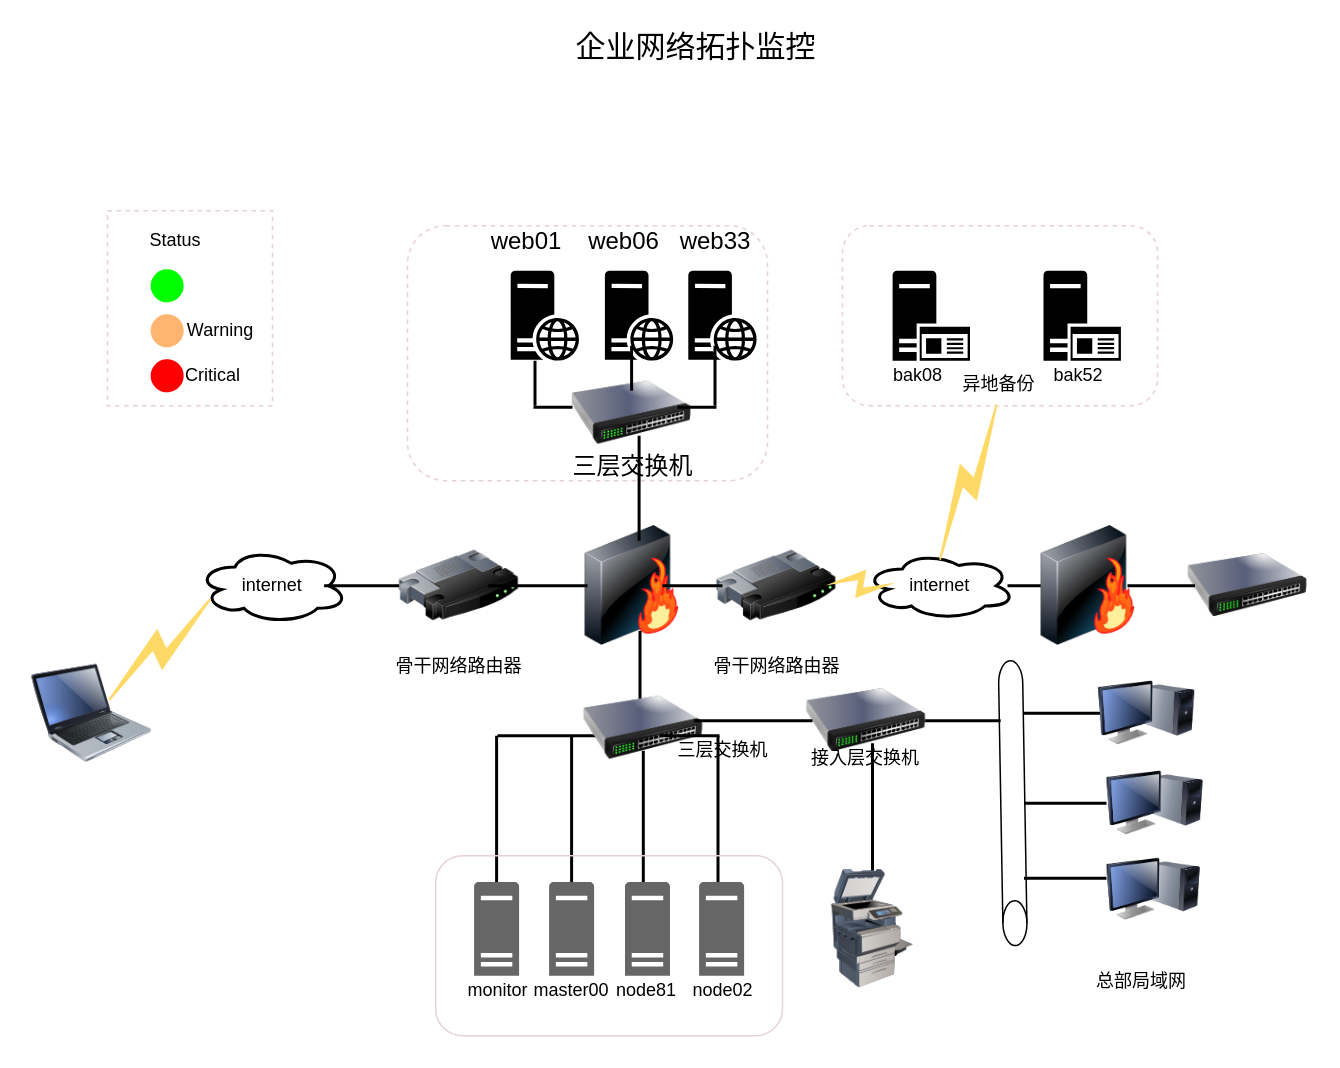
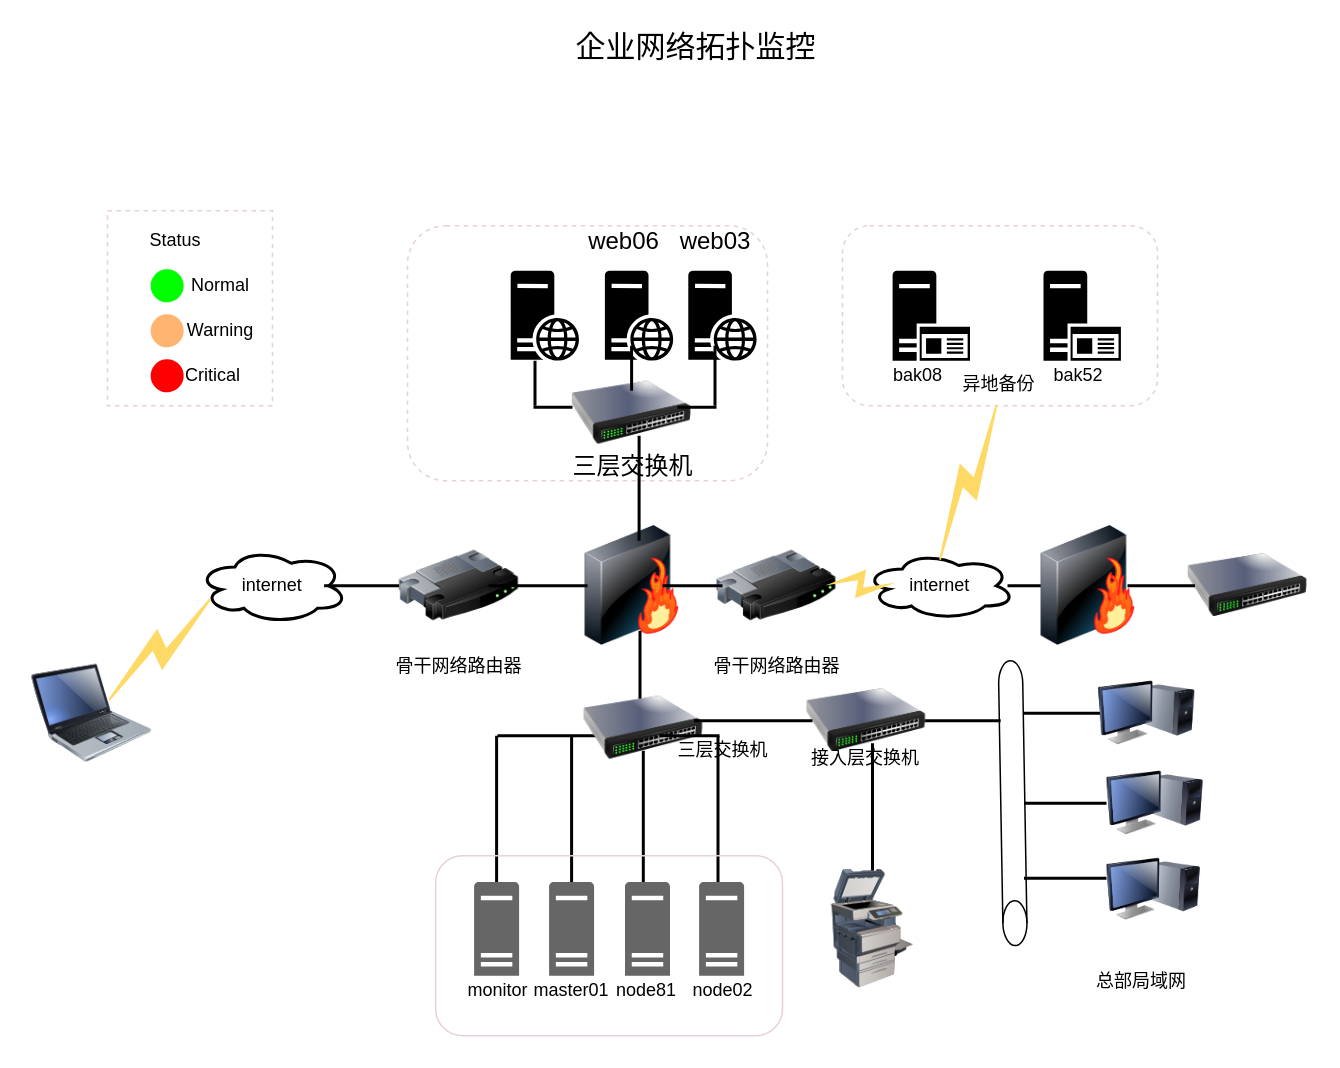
  <mxCell id="0" />
  <mxCell id="1" parent="0" />
  <mxCell id="2" value="" style="aspect=fixed;pointerEvents=1;shadow=0;dashed=0;html=1;strokeColor=none;labelPosition=center;verticalLabelPosition=bottom;verticalAlign=top;align=center;shape=mxgraph.mscae.enterprise.server_generic;fillColor=#666666;" vertex="1" parent="1"><mxGeometry x="315.4" y="587.5" width="30" height="62.5" as="geometry" /></mxCell>
  <mxCell id="3" value="" style="aspect=fixed;pointerEvents=1;shadow=0;dashed=0;html=1;strokeColor=none;labelPosition=center;verticalLabelPosition=bottom;verticalAlign=top;align=center;shape=mxgraph.mscae.enterprise.server_generic;fillColor=#666666;" vertex="1" parent="1"><mxGeometry x="365.4" y="587.5" width="30" height="62.5" as="geometry" /></mxCell>
  <mxCell id="4" value="" style="aspect=fixed;pointerEvents=1;shadow=0;dashed=0;html=1;strokeColor=none;labelPosition=center;verticalLabelPosition=bottom;verticalAlign=top;align=center;shape=mxgraph.mscae.enterprise.server_generic;fillColor=#666666;" vertex="1" parent="1"><mxGeometry x="416" y="587.5" width="30" height="62.5" as="geometry" /></mxCell>
  <mxCell id="5" value="" style="image;html=1;image=img/lib/clip_art/networking/Switch_128x128.png;fillColor=#666666;" vertex="1" parent="1"><mxGeometry x="380.4" y="240" width="80" height="70" as="geometry" /></mxCell>
  <mxCell id="6" value="" style="rounded=1;whiteSpace=wrap;html=1;dashed=1;fillColor=none;strokeColor=#E6D0DE;" vertex="1" parent="1"><mxGeometry x="271" y="150" width="240" height="170" as="geometry" /></mxCell>
- <mxCell id="7" value="&lt;font style=&quot;font-size: 16px&quot;&gt;web01&lt;/font&gt;" style="text;html=1;align=center;verticalAlign=middle;resizable=0;points=[];autosize=1;" vertex="1" parent="1"><mxGeometry x="320.4" y="150" width="60" height="20" as="geometry" /></mxCell>
- <mxCell id="8" value="&lt;font style=&quot;font-size: 16px&quot;&gt;web33&lt;/font&gt;" style="text;html=1;align=center;verticalAlign=middle;resizable=0;points=[];autosize=1;" vertex="1" parent="1"><mxGeometry x="446" y="150" width="60" height="20" as="geometry" /></mxCell>
+ <mxCell id="8" value="&lt;font style=&quot;font-size: 16px&quot;&gt;web03&lt;/font&gt;" style="text;html=1;align=center;verticalAlign=middle;resizable=0;points=[];autosize=1;" vertex="1" parent="1"><mxGeometry x="446" y="150" width="60" height="20" as="geometry" /></mxCell>
  <mxCell id="9" value="&lt;font style=&quot;font-size: 16px&quot;&gt;web06&lt;/font&gt;" style="text;html=1;align=center;verticalAlign=middle;resizable=0;points=[];autosize=1;" vertex="1" parent="1"><mxGeometry x="385.4" y="150" width="60" height="20" as="geometry" /></mxCell>
  <mxCell id="10" value="" style="aspect=fixed;pointerEvents=1;shadow=0;dashed=0;html=1;strokeColor=none;labelPosition=center;verticalLabelPosition=bottom;verticalAlign=top;align=center;shape=mxgraph.mscae.enterprise.web_server;fillColor=#000000;" vertex="1" parent="1"><mxGeometry x="339.8" y="180.01" width="45.6" height="60" as="geometry" /></mxCell>
  <mxCell id="11" value="" style="aspect=fixed;pointerEvents=1;shadow=0;dashed=0;html=1;strokeColor=none;labelPosition=center;verticalLabelPosition=bottom;verticalAlign=top;align=center;shape=mxgraph.mscae.enterprise.web_server;fillColor=#000000;" vertex="1" parent="1"><mxGeometry x="402.6" y="180.01" width="45.6" height="60" as="geometry" /></mxCell>
  <mxCell id="12" value="" style="aspect=fixed;pointerEvents=1;shadow=0;dashed=0;html=1;strokeColor=none;labelPosition=center;verticalLabelPosition=bottom;verticalAlign=top;align=center;shape=mxgraph.mscae.enterprise.web_server;fillColor=#000000;" vertex="1" parent="1"><mxGeometry x="458.2" y="180.01" width="45.6" height="60" as="geometry" /></mxCell>
  <mxCell id="13" value="" style="line;strokeWidth=2;direction=south;html=1;perimeter=backbonePerimeter;points=[];outlineConnect=0;fillColor=#000000;" vertex="1" parent="1"><mxGeometry x="471" y="230" width="10" height="40" as="geometry" /></mxCell>
  <mxCell id="14" value="" style="line;strokeWidth=2;direction=south;html=1;perimeter=backbonePerimeter;points=[];outlineConnect=0;fillColor=#000000;" vertex="1" parent="1"><mxGeometry x="351" y="240" width="10" height="30" as="geometry" /></mxCell>
  <mxCell id="15" value="" style="line;strokeWidth=2;direction=south;html=1;perimeter=backbonePerimeter;points=[];outlineConnect=0;fillColor=#000000;" vertex="1" parent="1"><mxGeometry x="415.4" y="230" width="10" height="30" as="geometry" /></mxCell>
  <mxCell id="16" value="" style="line;strokeWidth=2;html=1;fillColor=#000000;" vertex="1" parent="1"><mxGeometry x="355" y="266" width="26" height="10" as="geometry" /></mxCell>
  <mxCell id="17" value="" style="line;strokeWidth=2;html=1;fillColor=#000000;" vertex="1" parent="1"><mxGeometry x="451" y="266" width="26" height="10" as="geometry" /></mxCell>
  <mxCell id="18" value="&lt;font style=&quot;font-size: 16px&quot;&gt;三层交换机&lt;/font&gt;" style="text;html=1;align=center;verticalAlign=middle;resizable=0;points=[];autosize=1;" vertex="1" parent="1"><mxGeometry x="371" y="300" width="100" height="20" as="geometry" /></mxCell>
  <mxCell id="19" value="" style="image;html=1;image=img/lib/clip_art/networking/Firewall-page1_128x128.png;strokeColor=#000000;strokeWidth=2;fillColor=#000000;" vertex="1" parent="1"><mxGeometry x="381" y="350" width="80" height="80" as="geometry" /></mxCell>
  <mxCell id="20" value="骨干网络路由器" style="image;html=1;image=img/lib/clip_art/networking/Router_128x128.png;strokeColor=#000000;strokeWidth=2;fillColor=#000000;" vertex="1" parent="1"><mxGeometry x="265.4" y="350" width="80" height="80" as="geometry" /></mxCell>
  <mxCell id="21" value="骨干网络路由器" style="image;html=1;image=img/lib/clip_art/networking/Router_128x128.png;strokeColor=#000000;strokeWidth=2;fillColor=#000000;" vertex="1" parent="1"><mxGeometry x="477" y="350" width="80" height="80" as="geometry" /></mxCell>
  <mxCell id="22" value="internet" style="ellipse;shape=cloud;whiteSpace=wrap;html=1;strokeColor=#000000;strokeWidth=2;fillColor=#FFFFFF;" vertex="1" parent="1"><mxGeometry x="576" y="367.5" width="100" height="45" as="geometry" /></mxCell>
  <mxCell id="23" value="internet" style="ellipse;shape=cloud;whiteSpace=wrap;html=1;strokeColor=#000000;strokeWidth=2;fillColor=#FFFFFF;" vertex="1" parent="1"><mxGeometry x="131" y="365" width="100" height="50" as="geometry" /></mxCell>
  <mxCell id="24" value="" style="image;html=1;image=img/lib/clip_art/computers/Laptop_128x128.png;strokeColor=#000000;strokeWidth=2;fillColor=#FFFFFF;" vertex="1" parent="1"><mxGeometry x="20.78" y="435" width="80" height="80" as="geometry" /></mxCell>
  <mxCell id="25" value="" style="aspect=fixed;pointerEvents=1;shadow=0;dashed=0;html=1;strokeColor=none;labelPosition=center;verticalLabelPosition=bottom;verticalAlign=top;align=center;shape=mxgraph.mscae.enterprise.application_server2;fillColor=#000000;" vertex="1" parent="1"><mxGeometry x="594.4" y="180.01" width="51.6" height="60" as="geometry" /></mxCell>
  <mxCell id="26" value="" style="aspect=fixed;pointerEvents=1;shadow=0;dashed=0;html=1;strokeColor=none;labelPosition=center;verticalLabelPosition=bottom;verticalAlign=top;align=center;shape=mxgraph.mscae.enterprise.application_server2;fillColor=#000000;" vertex="1" parent="1"><mxGeometry x="695" y="180" width="51.6" height="60" as="geometry" /></mxCell>
  <mxCell id="27" value="bak08" style="text;html=1;align=center;verticalAlign=middle;resizable=0;points=[];autosize=1;" vertex="1" parent="1"><mxGeometry x="586" y="240" width="50" height="20" as="geometry" /></mxCell>
  <mxCell id="28" value="" style="shape=cylinder3;whiteSpace=wrap;html=1;boundedLbl=1;backgroundOutline=1;size=15;strokeColor=#000000;strokeWidth=1;fillColor=none;rotation=-181;" vertex="1" parent="1"><mxGeometry x="666.52" y="440.03" width="16.04" height="189.9" as="geometry" /></mxCell>
  <mxCell id="29" value="" style="line;strokeWidth=2;direction=south;html=1;perimeter=backbonePerimeter;points=[];outlineConnect=0;fillColor=#000000;" vertex="1" parent="1"><mxGeometry x="420.4" y="290" width="10" height="70" as="geometry" /></mxCell>
  <mxCell id="30" value="" style="line;strokeWidth=2;direction=south;html=1;perimeter=backbonePerimeter;points=[];outlineConnect=0;fillColor=#000000;" vertex="1" parent="1"><mxGeometry x="421" y="420" width="10" height="50" as="geometry" /></mxCell>
  <mxCell id="31" value="" style="line;strokeWidth=2;html=1;fillColor=none;" vertex="1" parent="1"><mxGeometry x="325" y="385" width="66" height="10" as="geometry" /></mxCell>
  <mxCell id="32" value="" style="line;strokeWidth=2;html=1;fillColor=none;" vertex="1" parent="1"><mxGeometry x="215.4" y="385" width="50" height="10" as="geometry" /></mxCell>
  <mxCell id="33" value="" style="line;strokeWidth=2;html=1;fillColor=none;" vertex="1" parent="1"><mxGeometry x="441" y="385" width="40" height="10" as="geometry" /></mxCell>
  <mxCell id="34" value="" style="line;strokeWidth=2;html=1;fillColor=none;" vertex="1" parent="1"><mxGeometry x="671" y="385" width="22.3" height="10" as="geometry" /></mxCell>
  <mxCell id="35" value="" style="strokeWidth=2;html=1;shape=mxgraph.flowchart.start_2;whiteSpace=wrap;rotation=-5;strokeColor=#00FF00;fillColor=#00FF00;" vertex="1" parent="1"><mxGeometry x="100.78" y="180.01" width="20" height="20" as="geometry" /></mxCell>
  <mxCell id="36" value="" style="strokeWidth=2;html=1;shape=mxgraph.flowchart.start_2;whiteSpace=wrap;rotation=-5;fillColor=#FFB570;strokeColor=#FFB570;" vertex="1" parent="1"><mxGeometry x="100.78" y="210" width="20" height="20" as="geometry" /></mxCell>
  <mxCell id="37" value="" style="strokeWidth=2;html=1;shape=mxgraph.flowchart.start_2;whiteSpace=wrap;rotation=-5;fillColor=#FF0000;strokeColor=#FF0000;" vertex="1" parent="1"><mxGeometry x="100.78" y="240" width="20" height="20" as="geometry" /></mxCell>
  <mxCell id="38" value="Status" style="text;html=1;align=center;verticalAlign=middle;resizable=0;points=[];autosize=1;" vertex="1" parent="1"><mxGeometry x="90.78" y="150" width="50" height="20" as="geometry" /></mxCell>
+ <mxCell id="39" value="Normal" style="text;html=1;align=center;verticalAlign=middle;resizable=0;points=[];autosize=1;" vertex="1" parent="1"><mxGeometry x="120.78" y="180.01" width="50" height="20" as="geometry" /></mxCell>
  <mxCell id="40" value="Warning" style="text;html=1;align=center;verticalAlign=middle;resizable=0;points=[];autosize=1;" vertex="1" parent="1"><mxGeometry x="115.78" y="210" width="60" height="20" as="geometry" /></mxCell>
  <mxCell id="41" value="Critical" style="text;html=1;align=center;verticalAlign=middle;resizable=0;points=[];autosize=1;" vertex="1" parent="1"><mxGeometry x="115.78" y="240" width="50" height="20" as="geometry" /></mxCell>
  <mxCell id="42" value="bak52" style="text;html=1;align=center;verticalAlign=middle;resizable=0;points=[];autosize=1;" vertex="1" parent="1"><mxGeometry x="693.3" y="240" width="50" height="20" as="geometry" /></mxCell>
  <mxCell id="43" value="异地备份" style="text;html=1;align=center;verticalAlign=middle;resizable=0;points=[];autosize=1;" vertex="1" parent="1"><mxGeometry x="635" y="246" width="60" height="20" as="geometry" /></mxCell>
  <mxCell id="44" value="" style="image;html=1;image=img/lib/clip_art/networking/Firewall-page1_128x128.png;strokeColor=#000000;strokeWidth=2;fillColor=#000000;" vertex="1" parent="1"><mxGeometry x="682" y="350" width="86" height="80" as="geometry" /></mxCell>
  <mxCell id="45" value="" style="image;html=1;image=img/lib/clip_art/networking/Switch_128x128.png;fillColor=#666666;" vertex="1" parent="1"><mxGeometry x="791" y="355" width="80" height="70" as="geometry" /></mxCell>
  <mxCell id="46" value="" style="line;strokeWidth=2;html=1;fillColor=none;" vertex="1" parent="1"><mxGeometry x="751" y="385" width="45" height="10" as="geometry" /></mxCell>
  <mxCell id="47" value="" style="line;strokeWidth=2;html=1;fillColor=none;" vertex="1" parent="1"><mxGeometry x="331" y="485" width="69.4" height="10" as="geometry" /></mxCell>
  <mxCell id="48" value="" style="line;strokeWidth=2;html=1;fillColor=none;" vertex="1" parent="1"><mxGeometry x="611.44" y="475" width="55" height="10" as="geometry" /></mxCell>
  <mxCell id="49" value="" style="line;strokeWidth=2;html=1;fillColor=none;" vertex="1" parent="1"><mxGeometry x="682" y="470" width="55" height="10" as="geometry" /></mxCell>
  <mxCell id="50" value="" style="image;html=1;image=img/lib/clip_art/networking/Switch_128x128.png;fillColor=#666666;" vertex="1" parent="1"><mxGeometry x="388.2" y="450" width="80" height="70" as="geometry" /></mxCell>
  <mxCell id="51" value="" style="line;strokeWidth=2;direction=south;html=1;perimeter=backbonePerimeter;points=[];outlineConnect=0;fillColor=#000000;" vertex="1" parent="1"><mxGeometry x="325.4" y="490" width="10" height="97.5" as="geometry" /></mxCell>
  <mxCell id="52" value="" style="line;strokeWidth=2;direction=south;html=1;perimeter=backbonePerimeter;points=[];outlineConnect=0;fillColor=#000000;" vertex="1" parent="1"><mxGeometry x="375.4" y="490" width="10" height="97.5" as="geometry" /></mxCell>
  <mxCell id="53" value="" style="line;strokeWidth=2;direction=south;html=1;perimeter=backbonePerimeter;points=[];outlineConnect=0;fillColor=#000000;" vertex="1" parent="1"><mxGeometry x="423.2" y="500" width="10" height="87.5" as="geometry" /></mxCell>
  <mxCell id="54" value="" style="line;strokeWidth=2;direction=south;html=1;perimeter=backbonePerimeter;points=[];outlineConnect=0;fillColor=#000000;" vertex="1" parent="1"><mxGeometry x="471" y="490" width="14" height="97.5" as="geometry" /></mxCell>
  <mxCell id="55" value="" style="line;strokeWidth=2;direction=south;html=1;perimeter=backbonePerimeter;points=[];outlineConnect=0;fillColor=#000000;" vertex="1" parent="1"><mxGeometry x="576" y="495" width="10" height="85" as="geometry" /></mxCell>
  <mxCell id="56" value="&lt;span style=&quot;color: rgba(0 , 0 , 0 , 0) ; font-family: monospace ; font-size: 0px&quot;&gt;%3CmxGraphModel%3E%3Croot%3E%3CmxCell%20id%3D%220%22%2F%3E%3CmxCell%20id%3D%221%22%20parent%3D%220%22%2F%3E%3CmxCell%20id%3D%222%22%20value%3D%22%22%20style%3D%22line%3BstrokeWidth%3D2%3Bdirection%3Dsouth%3Bhtml%3D1%3Bperimeter%3DbackbonePerimeter%3Bpoints%3D%5B%5D%3BoutlineConnect%3D0%3BfillColor%3D%23000000%3B%22%20vertex%3D%221%22%20parent%3D%221%22%3E%3CmxGeometry%20x%3D%22344.4%22%20y%3D%22270%22%20width%3D%2210%22%20height%3D%2270%22%20as%3D%22geometry%22%2F%3E%3C%2FmxCell%3E%3C%2Froot%3E%3C%2FmxGraphModel%3E&lt;/span&gt;&lt;span style=&quot;color: rgba(0 , 0 , 0 , 0) ; font-family: monospace ; font-size: 0px&quot;&gt;%3CmxGraphModel%3E%3Croot%3E%3CmxCell%20id%3D%220%22%2F%3E%3CmxCell%20id%3D%221%22%20parent%3D%220%22%2F%3E%3CmxCell%20id%3D%222%22%20value%3D%22%22%20style%3D%22line%3BstrokeWidth%3D2%3Bdirection%3Dsouth%3Bhtml%3D1%3Bperimeter%3DbackbonePerimeter%3Bpoints%3D%5B%5D%3BoutlineConnect%3D0%3BfillColor%3D%23000000%3B%22%20vertex%3D%221%22%20parent%3D%221%22%3E%3CmxGeometry%20x%3D%22344.4%22%20y%3D%22270%22%20width%3D%2210%22%20height%3D%2270%22%20as%3D%22geometry%22%2F%3E%3C%2FmxCell%3E%3C%2Froot%3E%3C%2FmxGraphModel%3E&lt;/span&gt;" style="aspect=fixed;pointerEvents=1;shadow=0;dashed=0;html=1;strokeColor=none;labelPosition=center;verticalLabelPosition=bottom;verticalAlign=top;align=center;shape=mxgraph.mscae.enterprise.server_generic;fillColor=#666666;" vertex="1" parent="1"><mxGeometry x="465.4" y="587.5" width="30" height="62.5" as="geometry" /></mxCell>
  <mxCell id="57" value="" style="image;html=1;image=img/lib/clip_art/networking/Switch_128x128.png;fillColor=#666666;" vertex="1" parent="1"><mxGeometry x="536.8" y="445" width="80" height="70" as="geometry" /></mxCell>
  <mxCell id="58" value="" style="line;strokeWidth=2;html=1;fillColor=none;" vertex="1" parent="1"><mxGeometry x="439" y="485" width="40" height="10" as="geometry" /></mxCell>
  <mxCell id="59" value="" style="line;strokeWidth=2;html=1;fillColor=none;" vertex="1" parent="1"><mxGeometry x="462" y="475" width="79" height="10" as="geometry" /></mxCell>
  <mxCell id="60" value="" style="rounded=1;whiteSpace=wrap;html=1;strokeWidth=1;fillColor=none;strokeColor=#E6D0DE;" vertex="1" parent="1"><mxGeometry x="289.75" y="570" width="231.25" height="120" as="geometry" /></mxCell>
  <mxCell id="61" value="monitor" style="text;html=1;align=center;verticalAlign=middle;resizable=0;points=[];autosize=1;" vertex="1" parent="1"><mxGeometry x="301" y="650" width="60" height="20" as="geometry" /></mxCell>
- <mxCell id="62" value="master00" style="text;html=1;align=center;verticalAlign=middle;resizable=0;points=[];autosize=1;" vertex="1" parent="1"><mxGeometry x="345.4" y="650" width="70" height="20" as="geometry" /></mxCell>
+ <mxCell id="62" value="master01" style="text;html=1;align=center;verticalAlign=middle;resizable=0;points=[];autosize=1;" vertex="1" parent="1"><mxGeometry x="345.4" y="650" width="70" height="20" as="geometry" /></mxCell>
  <mxCell id="63" value="node02" style="text;html=1;align=center;verticalAlign=middle;resizable=0;points=[];autosize=1;" vertex="1" parent="1"><mxGeometry x="451" y="650" width="60" height="20" as="geometry" /></mxCell>
  <mxCell id="64" value="node81" style="text;html=1;align=center;verticalAlign=middle;resizable=0;points=[];autosize=1;" vertex="1" parent="1"><mxGeometry x="400.4" y="650" width="60" height="20" as="geometry" /></mxCell>
  <mxCell id="65" value="" style="image;html=1;image=img/lib/clip_art/computers/Printer_Commercial_128x128.png;strokeColor=#E6D0DE;strokeWidth=1;fillColor=none;" vertex="1" parent="1"><mxGeometry x="541" y="578.75" width="80" height="80" as="geometry" /></mxCell>
  <mxCell id="66" value="" style="rounded=1;whiteSpace=wrap;html=1;strokeColor=#E6D0DE;strokeWidth=1;fillColor=none;dashed=1;" vertex="1" parent="1"><mxGeometry x="561" y="150" width="210" height="120" as="geometry" /></mxCell>
  <mxCell id="67" value="&lt;font style=&quot;font-size: 20px&quot;&gt;企业网络拓扑监控&lt;/font&gt;" style="text;html=1;align=center;verticalAlign=middle;resizable=0;points=[];autosize=1;" vertex="1" parent="1"><mxGeometry x="373.2" y="20" width="180" height="20" as="geometry" /></mxCell>
  <mxCell id="68" value="" style="line;strokeWidth=2;html=1;fillColor=none;" vertex="1" parent="1"><mxGeometry x="682" y="529.98" width="55" height="10" as="geometry" /></mxCell>
  <mxCell id="69" value="" style="line;strokeWidth=2;html=1;fillColor=none;" vertex="1" parent="1"><mxGeometry x="682" y="580" width="55" height="10" as="geometry" /></mxCell>
  <mxCell id="70" value="" style="image;html=1;image=img/lib/clip_art/computers/Monitor_Tower_128x128.png;dashed=1;strokeColor=#E6D0DE;strokeWidth=1;fillColor=none;" vertex="1" parent="1"><mxGeometry x="737" y="560" width="62.7" height="65" as="geometry" /></mxCell>
  <mxCell id="71" value="" style="image;html=1;image=img/lib/clip_art/computers/Monitor_Tower_128x128.png;dashed=1;strokeColor=#E6D0DE;strokeWidth=1;fillColor=none;" vertex="1" parent="1"><mxGeometry x="737" y="499.98" width="64.56" height="70" as="geometry" /></mxCell>
  <mxCell id="72" value="" style="image;html=1;image=img/lib/clip_art/computers/Monitor_Tower_128x128.png;dashed=1;strokeColor=#E6D0DE;strokeWidth=1;fillColor=none;" vertex="1" parent="1"><mxGeometry x="731.44" y="440" width="64.56" height="70" as="geometry" /></mxCell>
  <mxCell id="73" value="总部局域网" style="text;html=1;align=center;verticalAlign=middle;resizable=0;points=[];autosize=1;" vertex="1" parent="1"><mxGeometry x="720" y="643.75" width="80" height="20" as="geometry" /></mxCell>
  <mxCell id="74" value="三层交换机" style="text;html=1;align=center;verticalAlign=middle;resizable=0;points=[];autosize=1;" vertex="1" parent="1"><mxGeometry x="441" y="490" width="80" height="20" as="geometry" /></mxCell>
  <mxCell id="75" value="接入层交换机" style="text;html=1;align=center;verticalAlign=middle;resizable=0;points=[];autosize=1;" vertex="1" parent="1"><mxGeometry x="531" y="495" width="90" height="20" as="geometry" /></mxCell>
  <mxCell id="76" value="" style="rounded=0;whiteSpace=wrap;html=1;dashed=1;strokeColor=#E6D0DE;strokeWidth=1;fillColor=none;" vertex="1" parent="1"><mxGeometry y="140.01" width="110" height="129.99" as="geometry" x="71" /></mxCell>
  <mxCell id="77" value="" style="fontColor=#0066CC;verticalAlign=top;verticalLabelPosition=bottom;labelPosition=center;align=center;html=1;outlineConnect=0;gradientColor=none;gradientDirection=north;strokeWidth=2;shape=mxgraph.networks.comm_link;rotation=20;fillColor=#FFD966;strokeColor=#FFD966;" vertex="1" parent="1"><mxGeometry x="636" y="266" width="17.73" height="109.98" as="geometry" /></mxCell>
  <mxCell id="78" value="" style="fontColor=#0066CC;verticalAlign=top;verticalLabelPosition=bottom;labelPosition=center;align=center;html=1;outlineConnect=0;gradientColor=none;gradientDirection=north;strokeWidth=2;shape=mxgraph.networks.comm_link;rotation=45;fillColor=#FFD966;strokeColor=#FFD966;" vertex="1" parent="1"><mxGeometry x="95.75" y="385" width="20.03" height="95" as="geometry" /></mxCell>
  <mxCell id="79" value="" style="fontColor=#0066CC;verticalAlign=top;verticalLabelPosition=bottom;labelPosition=center;align=center;html=1;outlineConnect=0;gradientColor=none;gradientDirection=north;strokeWidth=2;shape=mxgraph.networks.comm_link;rotation=90;fillColor=#FFD966;strokeColor=#FFD966;" vertex="1" parent="1"><mxGeometry x="564.1" y="368.87" width="17.88" height="39.85" as="geometry" /></mxCell>
